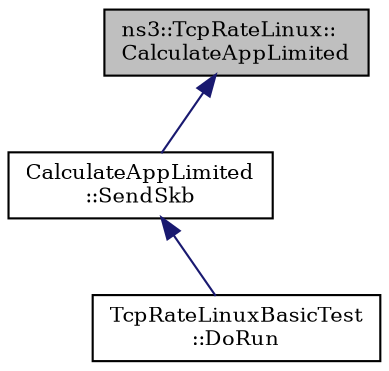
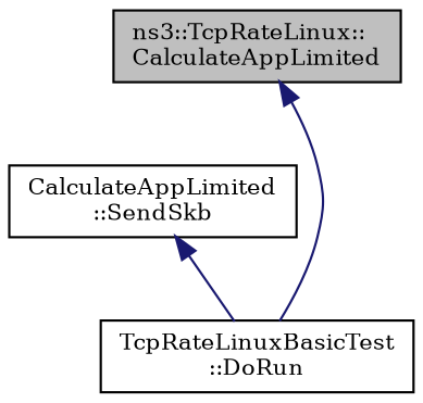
  digraph {
    fontname="DejaVu Serif"
    rankdir=TB
    node [color=black fillcolor=white fontname="DejaVu Serif" fontsize=10 shape=record style=filled]
    edge [color=midnightblue dir=back fontname="DejaVu Serif" fontsize=10 labelfontname=Helvetica labelfontsize=10 style=solid]
    n1 [fillcolor=grey75 fontcolor=black height=0.2 label="ns3::TcpRateLinux::\lCalculateAppLimited" width=0.4]
    n2 [height=0.2 label="CalculateAppLimited\l::SendSkb" width=0.4]
    n3 [height=0.2 label="TcpRateLinuxBasicTest\l::DoRun" width=0.4]
-   n1 -> n2
+   n1 -> n3
    n2 -> n3
  }
